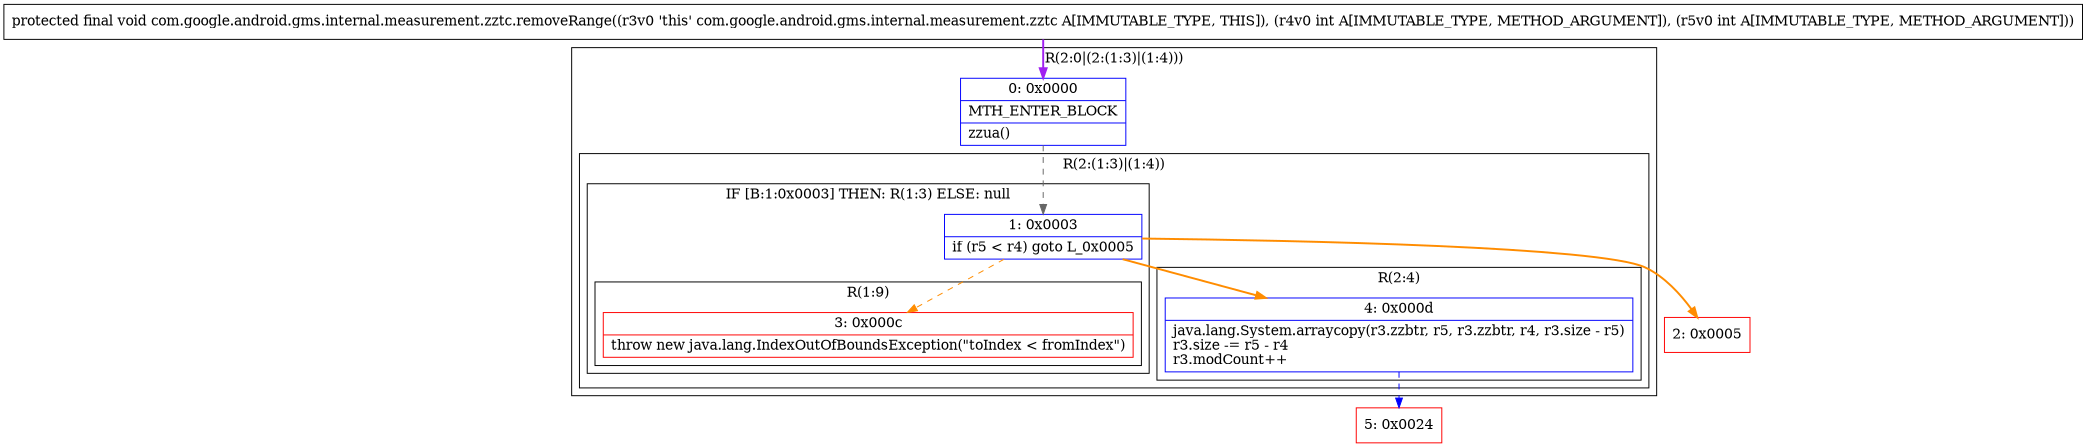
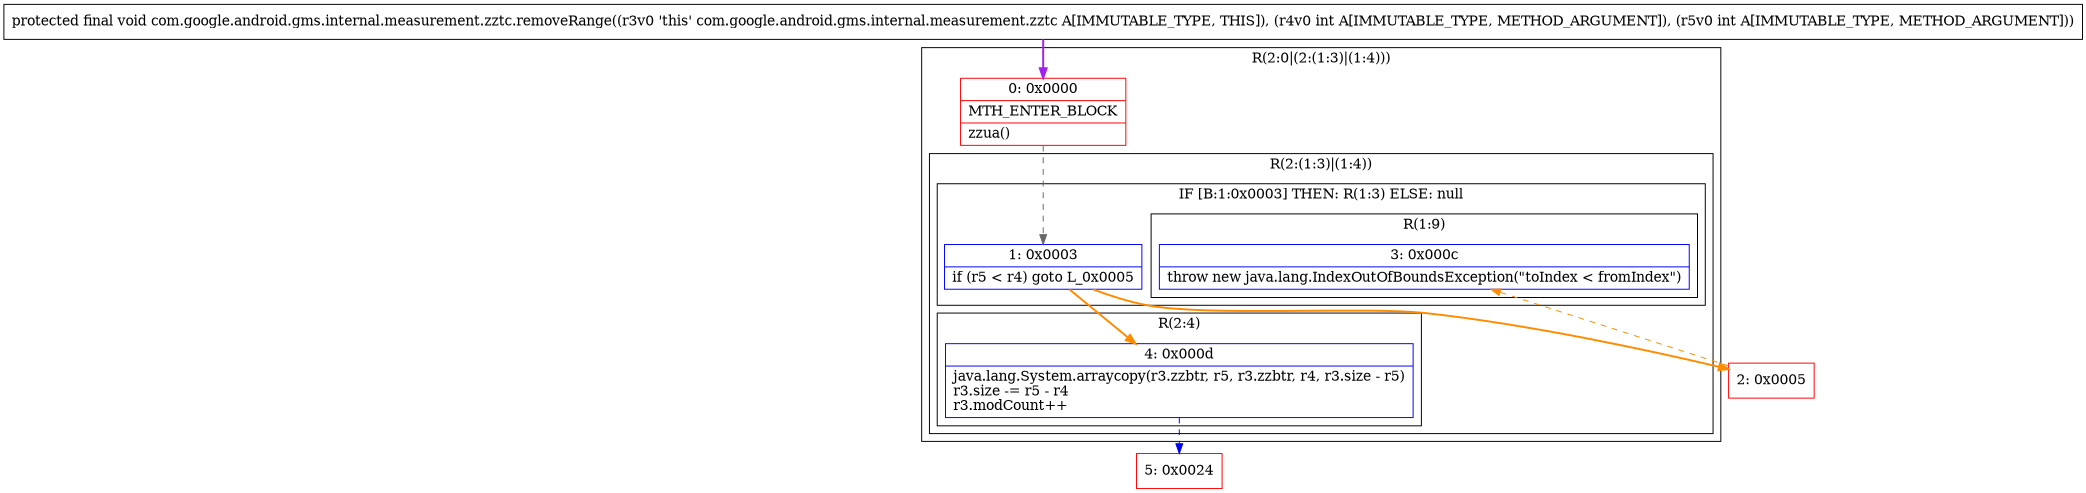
  digraph {
    node [color=blue shape=record]
    edge [color=darkorange style=bold]
-   n1 [color=red label="{3\:\ 0x000c|throw new java.lang.IndexOutOfBoundsException(\"toIndex \< fromIndex\")\l}"]
+   n1 [label="{3\:\ 0x000c|throw new java.lang.IndexOutOfBoundsException(\"toIndex \< fromIndex\")\l}"]
    n2 [label="{1\:\ 0x0003|if (r5 \< r4) goto L_0x0005\l}"]
    n3 [label="{4\:\ 0x000d|java.lang.System.arraycopy(r3.zzbtr, r5, r3.zzbtr, r4, r3.size \- r5)\lr3.size \-= r5 \- r4\lr3.modCount++\l}"]
-   n4 [label="{0\:\ 0x0000|MTH_ENTER_BLOCK\l|zzua()\l}"]
+   n4 [color=red label="{0\:\ 0x0000|MTH_ENTER_BLOCK\l|zzua()\l}"]
    n5 [color=red label="{2\:\ 0x0005}"]
    n6 [color=red label="{5\:\ 0x0024}"]
    n7 [label="{protected final void com.google.android.gms.internal.measurement.zztc.removeRange((r3v0 'this' com.google.android.gms.internal.measurement.zztc A[IMMUTABLE_TYPE, THIS]), (r4v0 int A[IMMUTABLE_TYPE, METHOD_ARGUMENT]), (r5v0 int A[IMMUTABLE_TYPE, METHOD_ARGUMENT])) }" color=""]
    subgraph cluster_1 {
      label="R(2:0|(2:(1:3)|(1:4)))"
      n4
      subgraph cluster_2 {
        label="R(2:(1:3)|(1:4))"
        subgraph cluster_3 {
          label="IF [B:1:0x0003] THEN: R(1:3) ELSE: null"
          n2
          subgraph cluster_4 {
            label="R(1:9)"
            n1
          }
        }
        subgraph cluster_5 {
          label="R(2:4)"
          n3
        }
      }
    }
    n2 -> n3
    n2 -> n5
    n3 -> n6 [color=blue style=dashed]
    n4 -> n2 [color=gray40 style=dashed]
-   n2 -> n1 [style=dashed]
+   n5 -> n1 [style=dashed]
    n7 -> n4 [color=purple]
  }
